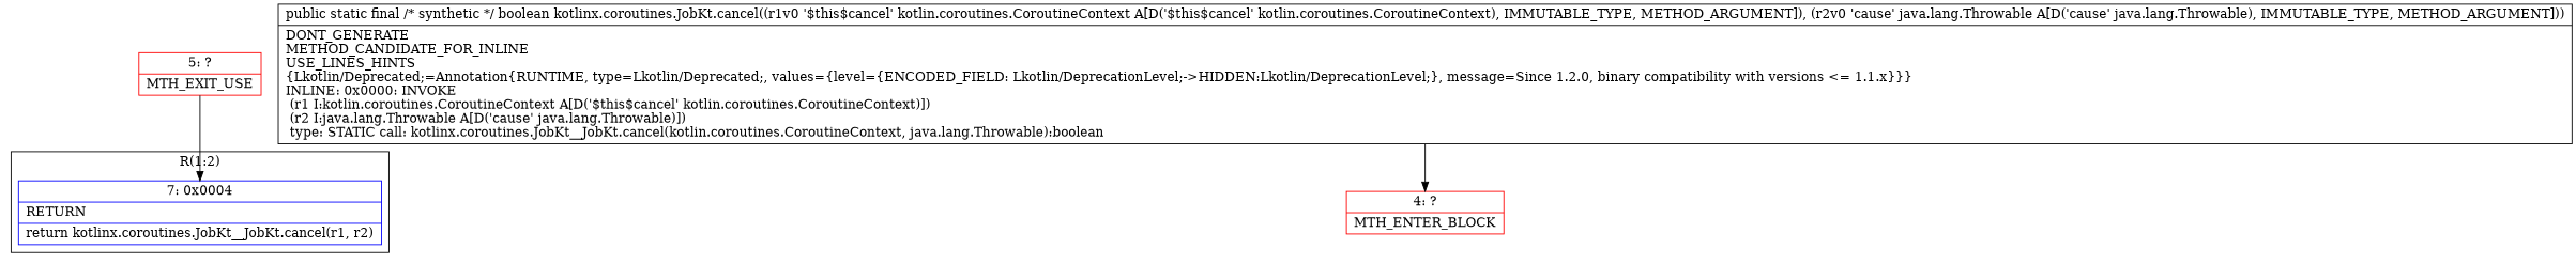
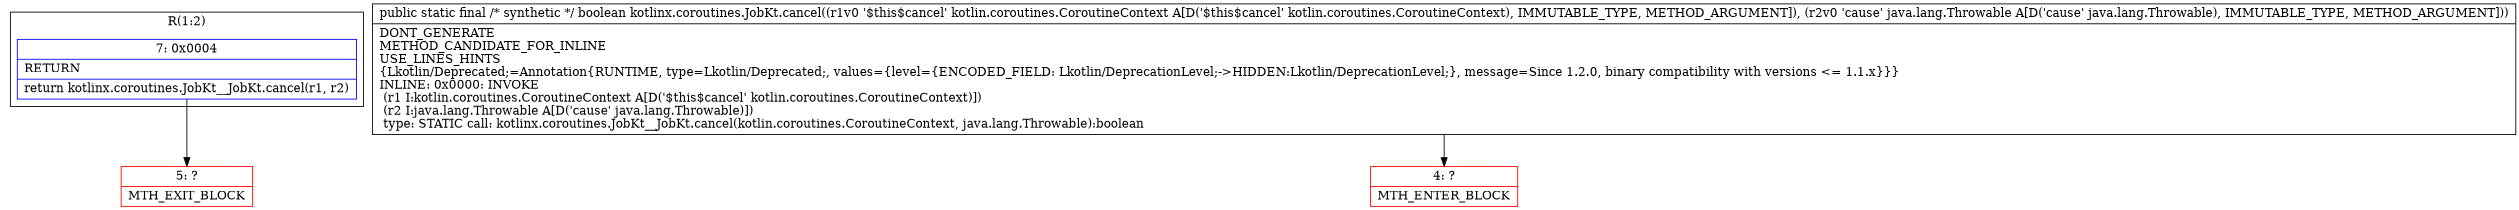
  digraph {
    node [color=red shape=record]
    n1 [color=blue label="{7\:\ 0x0004|RETURN\l|return kotlinx.coroutines.JobKt__JobKt.cancel(r1, r2)\l}"]
-   n2 [label="{5\:\ ?|MTH_EXIT_USE\l}"]
+   n2 [label="{5\:\ ?|MTH_EXIT_BLOCK\l}"]
    n3 [label="{4\:\ ?|MTH_ENTER_BLOCK\l}"]
    n4 [label="{public static final \/* synthetic *\/ boolean kotlinx.coroutines.JobKt.cancel((r1v0 '$this$cancel' kotlin.coroutines.CoroutineContext A[D('$this$cancel' kotlin.coroutines.CoroutineContext), IMMUTABLE_TYPE, METHOD_ARGUMENT]), (r2v0 'cause' java.lang.Throwable A[D('cause' java.lang.Throwable), IMMUTABLE_TYPE, METHOD_ARGUMENT]))  | DONT_GENERATE\lMETHOD_CANDIDATE_FOR_INLINE\lUSE_LINES_HINTS\l\{Lkotlin\/Deprecated;=Annotation\{RUNTIME, type=Lkotlin\/Deprecated;, values=\{level=\{ENCODED_FIELD: Lkotlin\/DeprecationLevel;\-\>HIDDEN:Lkotlin\/DeprecationLevel;\}, message=Since 1.2.0, binary compatibility with versions \<= 1.1.x\}\}\}\lINLINE: 0x0000: INVOKE  \l  (r1 I:kotlin.coroutines.CoroutineContext A[D('$this$cancel' kotlin.coroutines.CoroutineContext)])\l  (r2 I:java.lang.Throwable A[D('cause' java.lang.Throwable)])\l type: STATIC call: kotlinx.coroutines.JobKt__JobKt.cancel(kotlin.coroutines.CoroutineContext, java.lang.Throwable):boolean\l}" color=""]
    subgraph cluster_1 {
      label="R(1:2)"
      n1
    }
-   n2 -> n1
+   n1 -> n2
    n4 -> n3
  }
